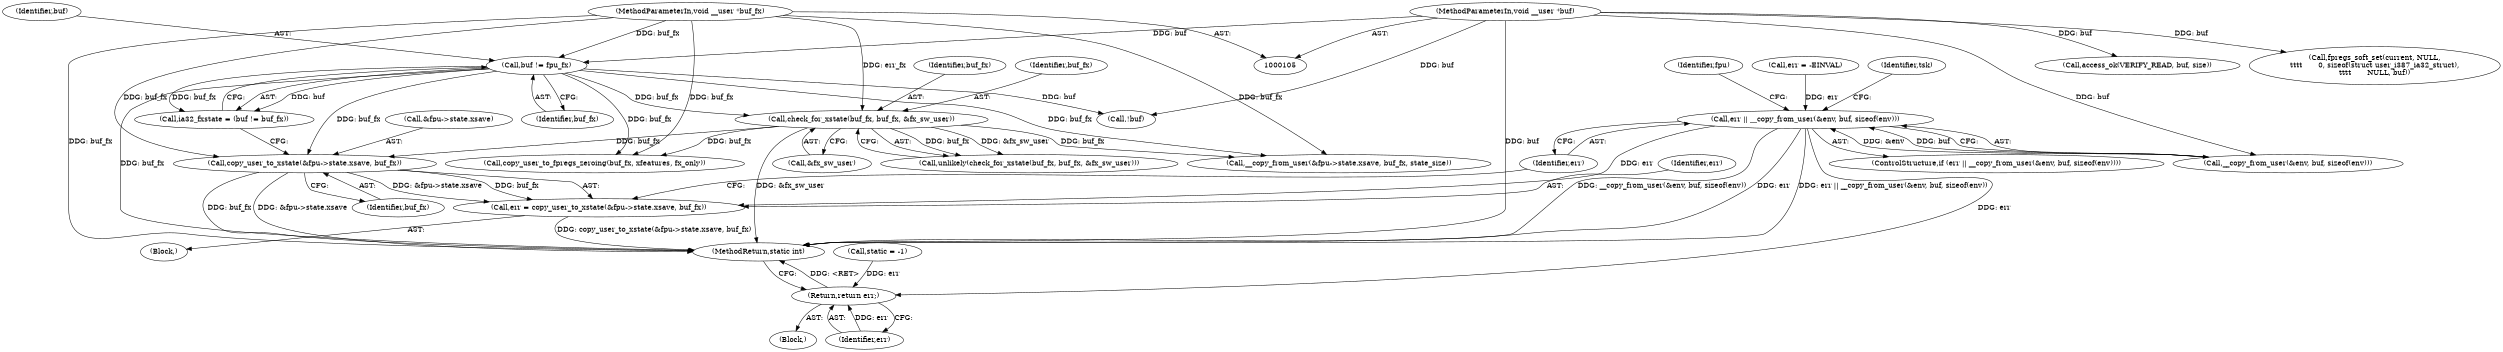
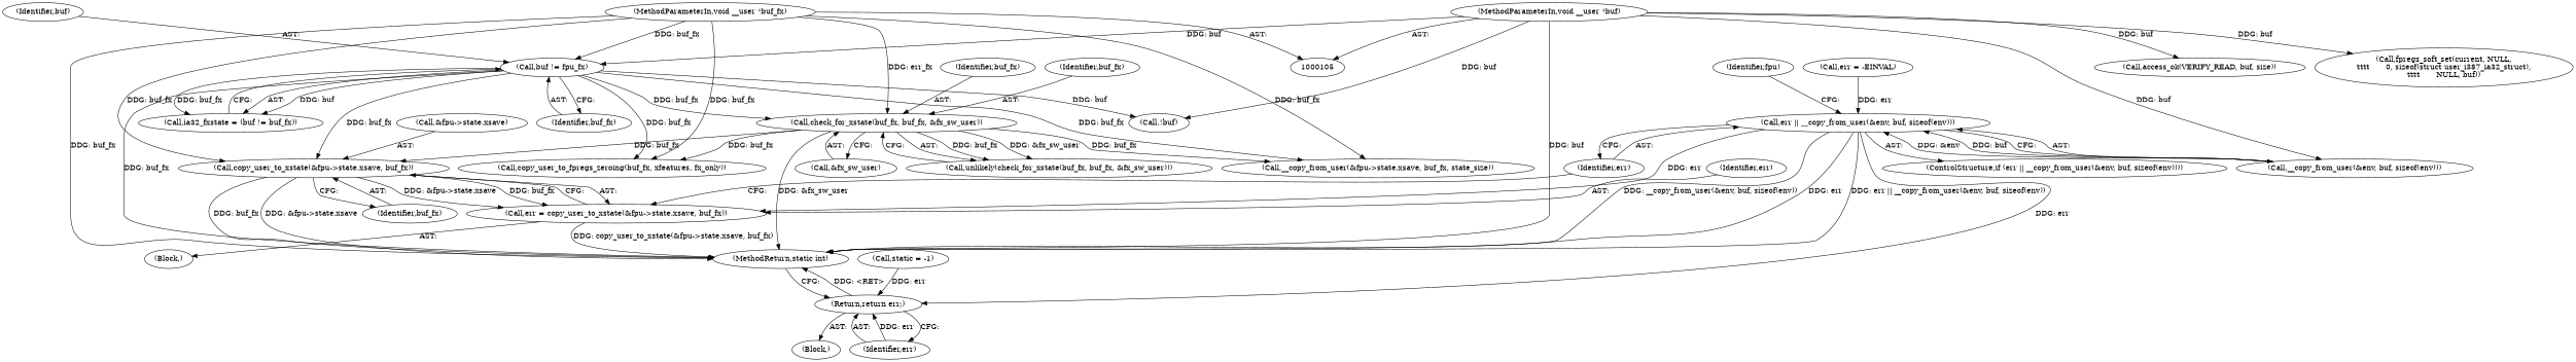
  digraph {
    n1 [label="(Call,copy_user_to_xstate(&fpu->state.xsave, buf_fx))"]
    n2 [label="(Call,err = copy_user_to_xstate(&fpu->state.xsave, buf_fx))"]
    n3 [label="(Identifier,buf_fx)"]
    n4 [label="(MethodReturn,static int)"]
    n5 [label="(Block,)"]
    n6 [label="(Return,return err;)"]
    n7 [label="(Call,check_for_xstate(buf_fx, buf_fx, &fx_sw_user))"]
    n8 [label="(Call,__copy_from_user(&fpu->state.xsave, buf_fx, state_size))"]
    n9 [label="(Call,&fx_sw_user)"]
    n10 [label="(Call,unlikely(check_for_xstate(buf_fx, buf_fx, &fx_sw_user)))"]
    n11 [label="(Call,copy_user_to_fpregs_zeroing(buf_fx, xfeatures, fx_only))"]
    n12 [label="(Call,buf != fpu_fx)"]
    n13 [label="(Call,ia32_fxstate = (buf != buf_fx))"]
    n14 [label="(Identifier,buf_fx)"]
    n15 [label="(Call,!buf)"]
    n16 [label="(MethodParameterIn,void __user *buf)"]
    n17 [label="(Call,access_ok(VERIFY_READ, buf, size))"]
    n18 [label="(Call,fpregs_soft_set(current, NULL,\n\t\t\t\t       0, sizeof(struct user_i387_ia32_struct),\n\t\t\t\t       NULL, buf))"]
    n19 [label="(Call,__copy_from_user(&env, buf, sizeof(env)))"]
    1000105
    n21 [label="(Call,err || __copy_from_user(&env, buf, sizeof(env)))"]
    n22 [label="(MethodParameterIn,void __user *buf_fx)"]
    n23 [label="(Identifier,err)"]
    n24 [label="(ControlStructure,if (err || __copy_from_user(&env, buf, sizeof(env))))"]
    n25 [label="(Block,)"]
    n26 [label="(Identifier,err)"]
    n27 [label="(Call,&fpu->state.xsave)"]
-   n28 [label="(Identifier,tsk)"]
    n29 [label="(Identifier,fpu)"]
    n30 [label="(Identifier,buf_fx)"]
    n31 [label="(Call,static = -1)"]
    n32 [label="(Call,err = -EINVAL)"]
    n33 [label="(Identifier,buf_fx)"]
    n34 [label="(Identifier,buf)"]
    n35 [label="(Identifier,err)"]
    n1 -> n2 [label="AST: "]
    n1 -> n2 [label="DDG: &fpu->state.xsave"]
    n1 -> n2 [label="DDG: buf_fx"]
    n1 -> n3 [label="CFG: "]
    n1 -> n4 [label="DDG: &fpu->state.xsave"]
    n1 -> n4 [label="DDG: buf_fx"]
-   n13 -> n1 [label="CFG: "]
+   n2 -> n1 [label="CFG: "]
    n2 -> n4 [label="DDG: copy_user_to_xstate(&fpu->state.xsave, buf_fx)"]
    n2 -> n5 [label="AST: "]
    n3 -> n1 [label="AST: "]
    n4 -> n6 [label="CFG: "]
    n6 -> n4 [label="DDG: <RET>"]
    n6 -> n25 [label="AST: "]
    n6 -> n26 [label="CFG: "]
    n7 -> n1 [label="DDG: buf_fx"]
    n7 -> n4 [label="DDG: &fx_sw_user"]
    n7 -> n8 [label="DDG: buf_fx"]
    n7 -> n9 [label="CFG: "]
    n7 -> n10 [label="AST: "]
    n7 -> n10 [label="DDG: buf_fx"]
    n7 -> n10 [label="DDG: &fx_sw_user"]
    n7 -> n11 [label="DDG: buf_fx"]
    n9 -> n7 [label="AST: "]
    n10 -> n7 [label="CFG: "]
    n12 -> n1 [label="DDG: buf_fx"]
    n12 -> n4 [label="DDG: buf_fx"]
    n12 -> n7 [label="DDG: buf_fx"]
    n12 -> n8 [label="DDG: buf_fx"]
    n12 -> n11 [label="DDG: buf_fx"]
    n12 -> n13 [label="AST: "]
    n12 -> n13 [label="DDG: buf"]
    n12 -> n13 [label="DDG: buf_fx"]
    n12 -> n14 [label="CFG: "]
    n12 -> n15 [label="DDG: buf"]
    n13 -> n12 [label="CFG: "]
    n14 -> n12 [label="AST: "]
    n16 -> n4 [label="DDG: buf"]
    n16 -> n12 [label="DDG: buf"]
    n16 -> n15 [label="DDG: buf"]
    n16 -> n17 [label="DDG: buf"]
    n16 -> n18 [label="DDG: buf"]
    n16 -> n19 [label="DDG: buf"]
    n16 -> 1000105 [label="AST: "]
    n19 -> n21 [label="AST: "]
    n19 -> n21 [label="DDG: &env"]
    n19 -> n21 [label="DDG: buf"]
    n21 -> n2 [label="DDG: err"]
    n21 -> n4 [label="DDG: err || __copy_from_user(&env, buf, sizeof(env))"]
    n21 -> n4 [label="DDG: __copy_from_user(&env, buf, sizeof(env))"]
    n21 -> n4 [label="DDG: err"]
    n21 -> n6 [label="DDG: err"]
    n21 -> n19 [label="CFG: "]
    n21 -> n23 [label="CFG: "]
    n21 -> n24 [label="AST: "]
    n22 -> n1 [label="DDG: buf_fx"]
    n22 -> n4 [label="DDG: buf_fx"]
    n22 -> n7 [label="DDG: err_fx"]
    n22 -> n8 [label="DDG: buf_fx"]
    n22 -> n11 [label="DDG: buf_fx"]
    n22 -> n12 [label="DDG: buf_fx"]
    n22 -> 1000105 [label="AST: "]
    n23 -> n2 [label="CFG: "]
    n23 -> n21 [label="AST: "]
    n26 -> n6 [label="AST: "]
    n26 -> n6 [label="DDG: err"]
    n27 -> n1 [label="AST: "]
-   n28 -> n21 [label="CFG: "]
    n29 -> n21 [label="CFG: "]
    n30 -> n7 [label="AST: "]
    n31 -> n6 [label="DDG: err"]
    n32 -> n21 [label="DDG: err"]
    n33 -> n7 [label="AST: "]
    n34 -> n12 [label="AST: "]
    n35 -> n2 [label="AST: "]
  }
